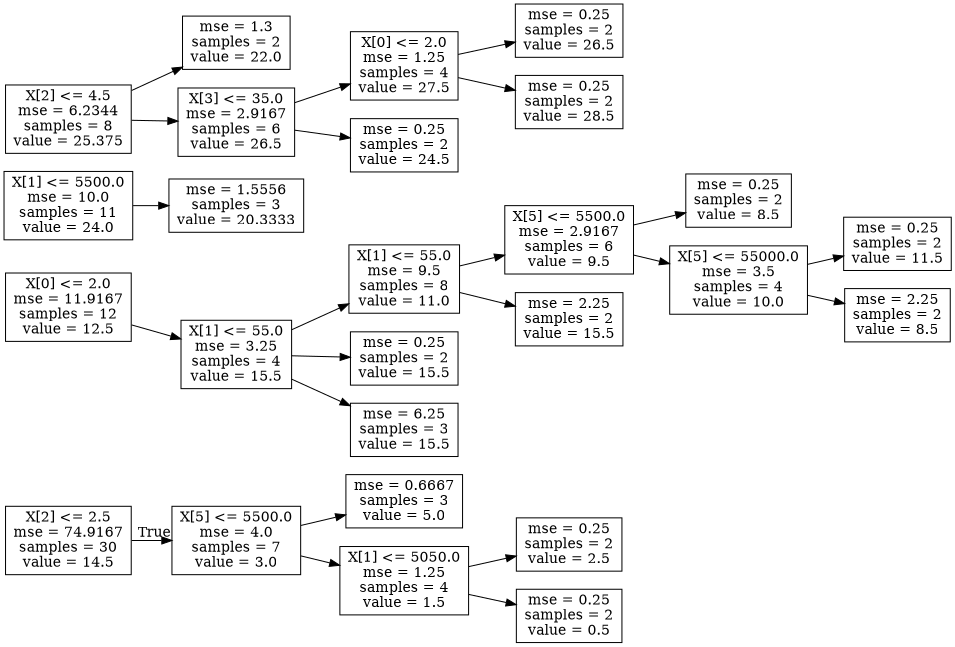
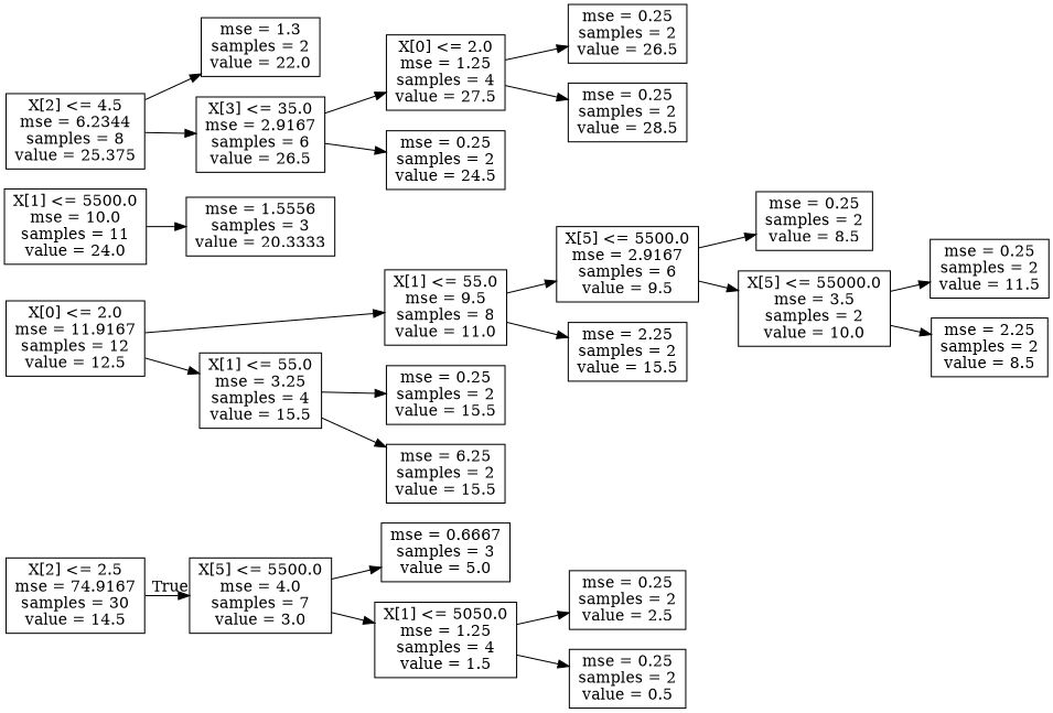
  digraph {
    rankdir=LR
    node [shape=box]
    n1 [label="X[2] <= 2.5\nmse = 74.9167\nsamples = 30\nvalue = 14.5"]
    n2 [label="X[5] <= 5500.0\nmse = 4.0\nsamples = 7\nvalue = 3.0"]
    n3 [label="mse = 0.6667\nsamples = 3\nvalue = 5.0"]
    n4 [label="X[1] <= 5050.0\nmse = 1.25\nsamples = 4\nvalue = 1.5"]
    n5 [label="mse = 0.25\nsamples = 2\nvalue = 2.5"]
    n6 [label="mse = 0.25\nsamples = 2\nvalue = 0.5"]
    n7 [label="X[0] <= 2.0\nmse = 11.9167\nsamples = 12\nvalue = 12.5"]
    n8 [label="X[1] <= 55.0\nmse = 3.25\nsamples = 4\nvalue = 15.5"]
    n9 [label="X[1] <= 55.0\nmse = 9.5\nsamples = 8\nvalue = 11.0"]
    n10 [label="X[1] <= 5500.0\nmse = 10.0\nsamples = 11\nvalue = 24.0"]
    n11 [label="mse = 1.5556\nsamples = 3\nvalue = 20.3333"]
    n12 [label="mse = 0.25\nsamples = 2\nvalue = 15.5"]
-   n13 [label="mse = 6.25\nsamples = 3\nvalue = 15.5"]
+   n13 [label="mse = 6.25\nsamples = 2\nvalue = 15.5"]
    n14 [label="X[5] <= 5500.0\nmse = 2.9167\nsamples = 6\nvalue = 9.5"]
    n15 [label="mse = 2.25\nsamples = 2\nvalue = 15.5"]
    n16 [label="mse = 0.25\nsamples = 2\nvalue = 8.5"]
-   n17 [label="X[5] <= 55000.0\nmse = 3.5\nsamples = 4\nvalue = 10.0"]
+   n17 [label="X[5] <= 55000.0\nmse = 3.5\nsamples = 2\nvalue = 10.0"]
    n18 [label="mse = 0.25\nsamples = 2\nvalue = 11.5"]
    n19 [label="mse = 2.25\nsamples = 2\nvalue = 8.5"]
    n20 [label="X[2] <= 4.5\nmse = 6.2344\nsamples = 8\nvalue = 25.375"]
    n21 [label="mse = 1.3\nsamples = 2\nvalue = 22.0"]
    n22 [label="X[3] <= 35.0\nmse = 2.9167\nsamples = 6\nvalue = 26.5"]
    n23 [label="X[0] <= 2.0\nmse = 1.25\nsamples = 4\nvalue = 27.5"]
    n24 [label="mse = 0.25\nsamples = 2\nvalue = 24.5"]
    n25 [label="mse = 0.25\nsamples = 2\nvalue = 26.5"]
    n26 [label="mse = 0.25\nsamples = 2\nvalue = 28.5"]
    n1 -> n2 [headlabel=True labelangle=45 labeldistance=2.5]
    n2 -> n3
    n2 -> n4
    n4 -> n5
    n4 -> n6
    n7 -> n8
-   n8 -> n9
+   n7 -> n9
    n8 -> n12
    n8 -> n13
    n9 -> n14
    n9 -> n15
    n10 -> n11
    n14 -> n16
    n14 -> n17
    n17 -> n18
    n17 -> n19
    n20 -> n21
    n20 -> n22
    n22 -> n23
    n22 -> n24
    n23 -> n25
    n23 -> n26
  }
